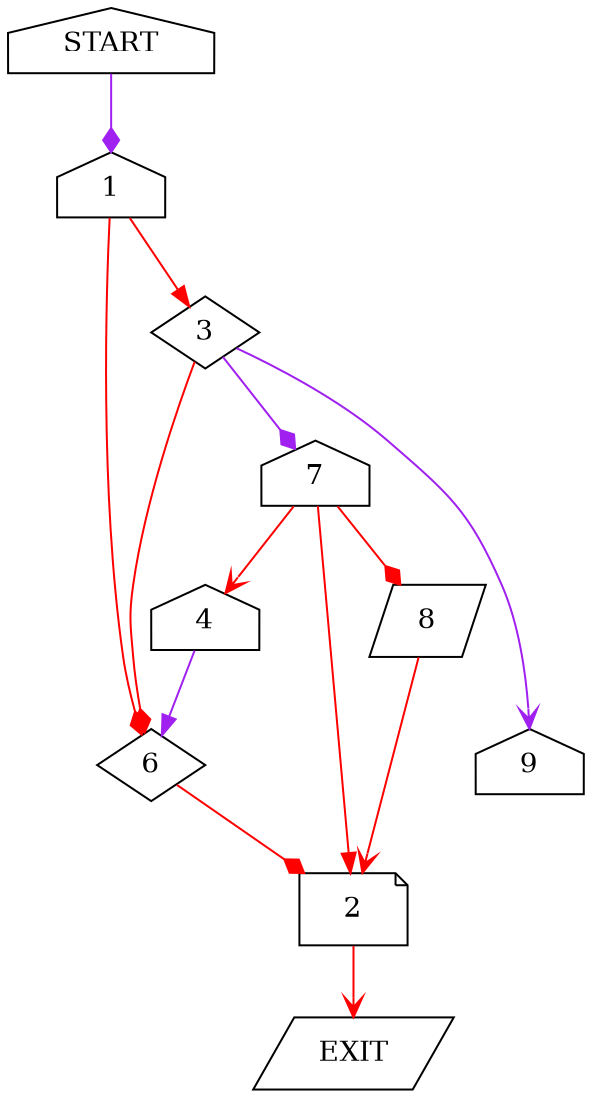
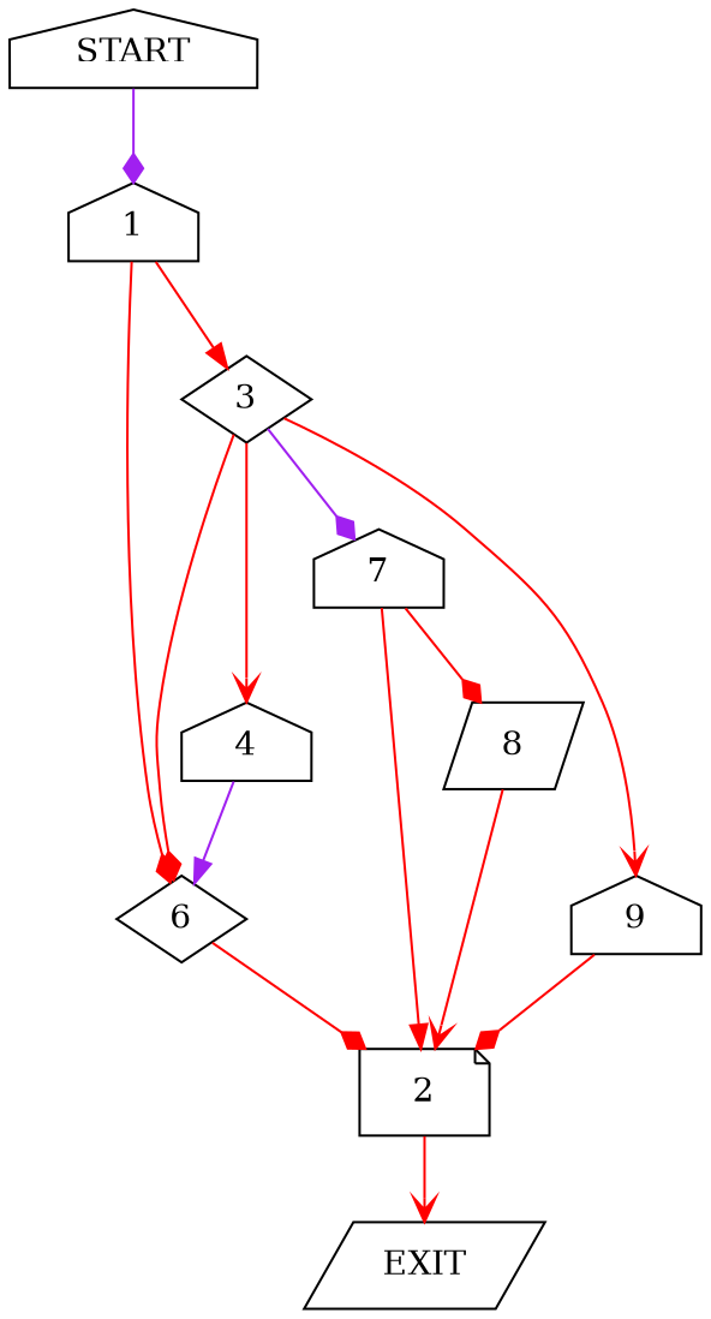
  digraph {
    node [shape=house]
    edge [arrowhead=diamond color=red]
    n1 [label=START]
    1
    3 [shape=diamond]
    6 [shape=diamond]
    n5 [label=EXIT shape=parallelogram]
    2 [shape=note]
    4
    7
    9
    8 [shape=parallelogram]
    n1 -> 1 [color=purple]
    1 -> 3 [arrowhead=normal]
    1 -> 6
    3 -> 6
-   7 -> 4 [arrowhead=vee]
+   3 -> 4 [arrowhead=vee]
    3 -> 7 [color=purple]
-   3 -> 9 [arrowhead=vee color=purple]
+   3 -> 9 [arrowhead=vee]
    6 -> 2
    2 -> n5 [arrowhead=vee]
    4 -> 6 [arrowhead=normal color=purple]
    7 -> 2 [arrowhead=normal]
    7 -> 8
+   9 -> 2
    8 -> 2 [arrowhead=vee]
  }
